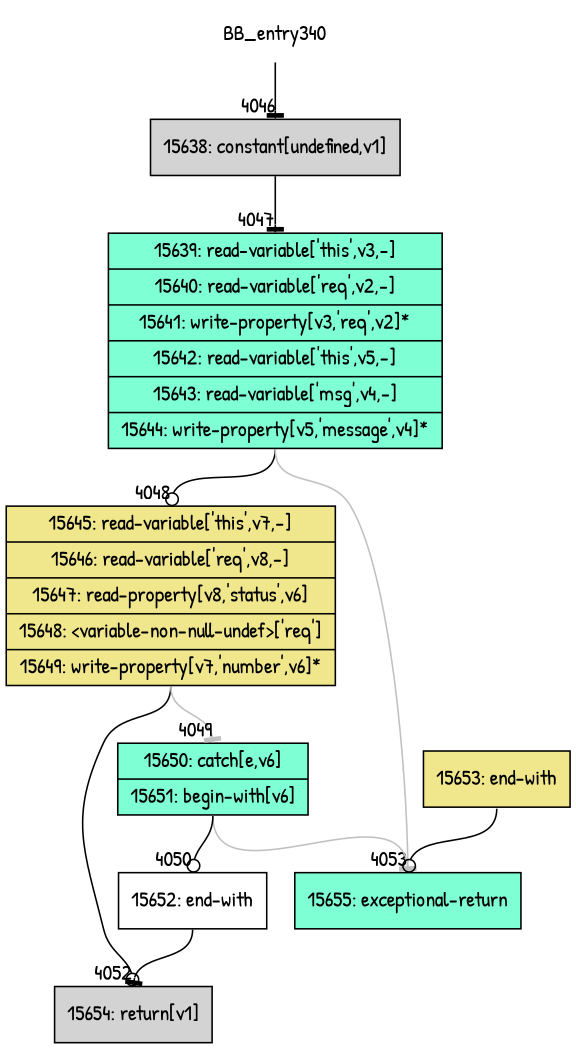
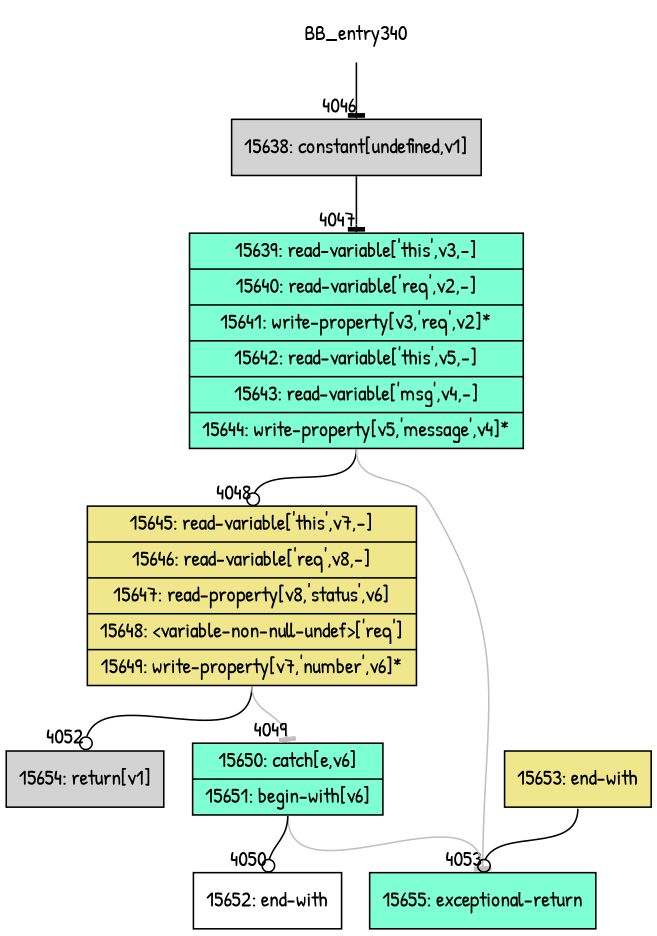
  digraph {
    fontname="Patrick Hand"
    rankdir=TD
    node [fillcolor=aquamarine fontname="Patrick Hand" shape=record style=filled]
    edge [arrowhead=tee fontname="Patrick Hand" headport=n tailport=s]
    n1 [fillcolor=white label=BB_entry340 shape=none]
    n2 [fillcolor=lightgrey label="{15638: constant[undefined,v1]}"]
    n3 [label="{15639: read-variable['this',v3,-]|15640: read-variable['req',v2,-]|15641: write-property[v3,'req',v2]*|15642: read-variable['this',v5,-]|15643: read-variable['msg',v4,-]|15644: write-property[v5,'message',v4]*}"]
    n4 [fillcolor=khaki label="{15645: read-variable['this',v7,-]|15646: read-variable['req',v8,-]|15647: read-property[v8,'status',v6]|15648: \<variable-non-null-undef\>['req']|15649: write-property[v7,'number',v6]*}"]
    n5 [label="{15655: exceptional-return}"]
    n6 [fillcolor=lightgrey label="{15654: return[v1]}"]
    n7 [label="{15650: catch[e,v6]|15651: begin-with[v6]}"]
    n8 [fillcolor=white label="{15652: end-with}"]
    n9 [fillcolor=khaki label="{15653: end-with}"]
    n1 -> n2 [headlabel="    4046"]
    n2 -> n3 [headlabel="      4047"]
    n3 -> n4 [arrowhead=odot headlabel="      4048"]
    n3 -> n5 [color=gray headlabel="      4053"]
    n4 -> n6 [arrowhead=odot headlabel="      4052"]
    n4 -> n7 [color=gray headlabel="      4049"]
    n7 -> n5 [color=gray]
    n7 -> n8 [arrowhead=odot headlabel="      4050"]
-   n8 -> n6
    n9 -> n5 [arrowhead=odot]
  }
